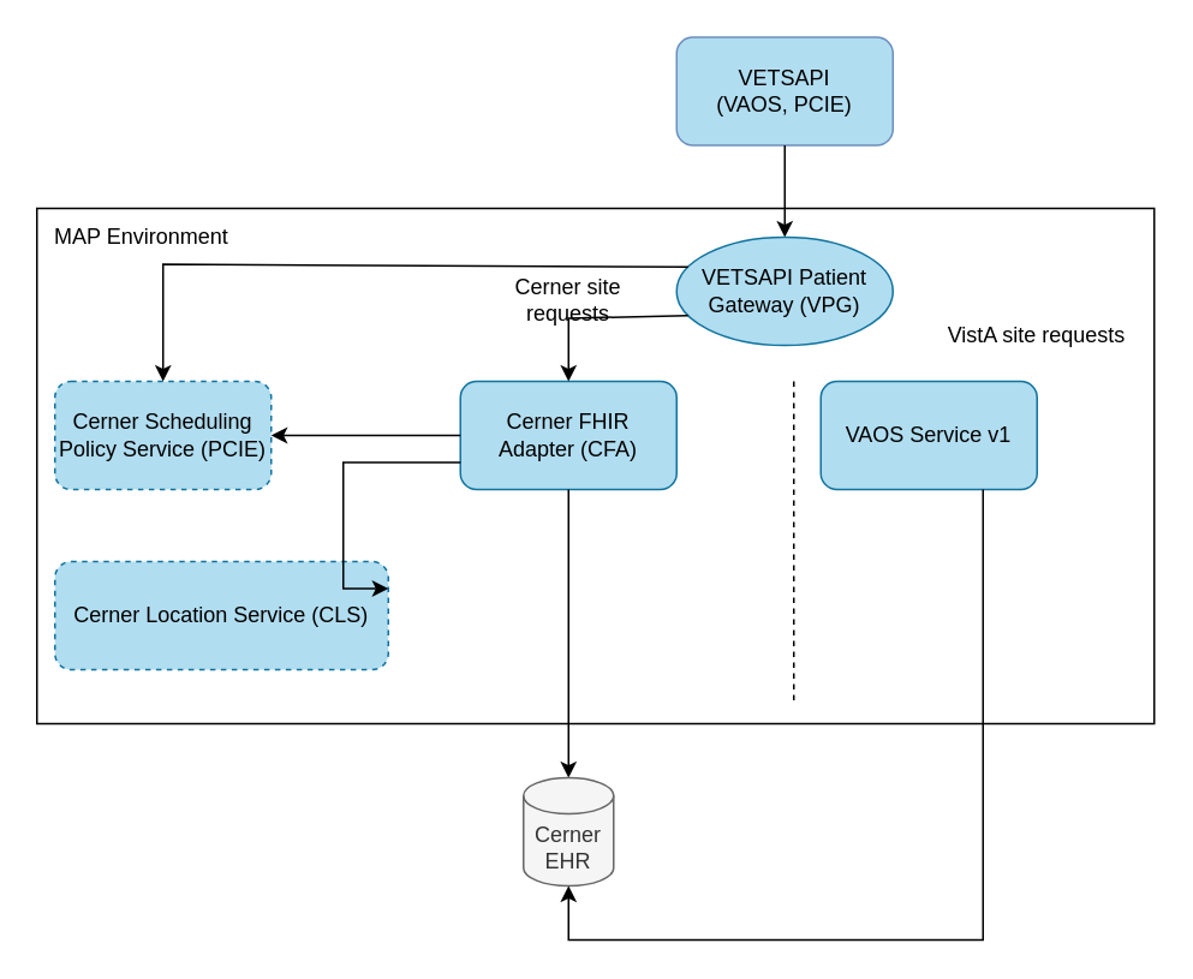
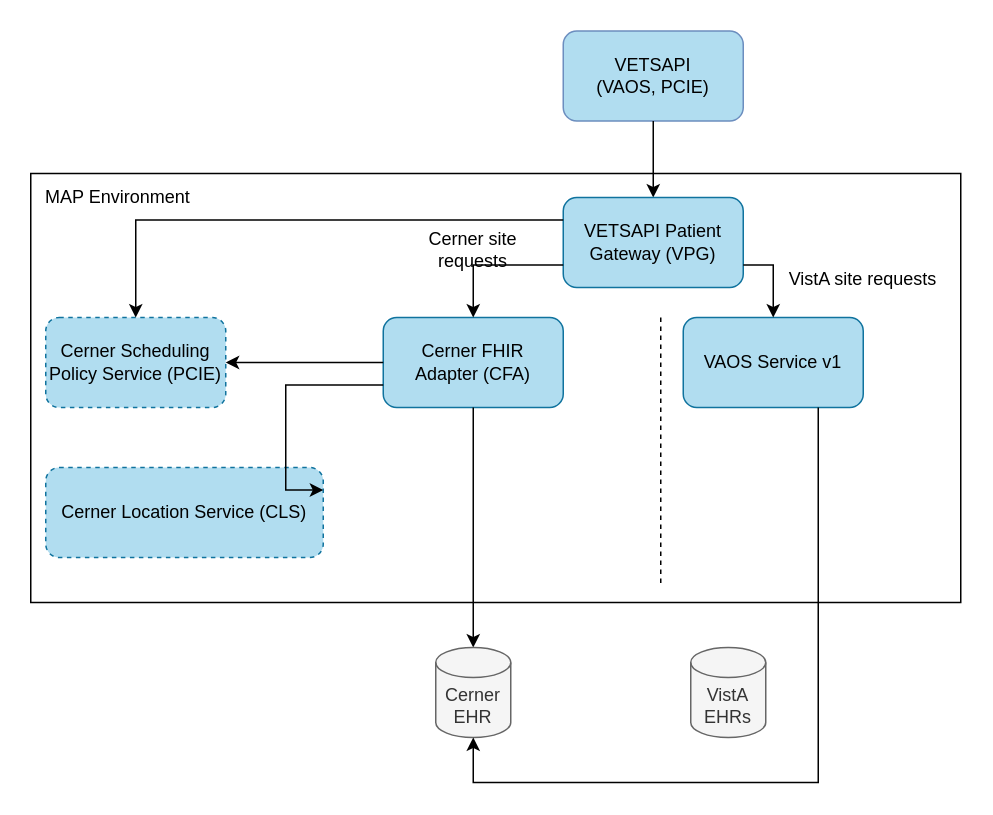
  <mxCell id="0" />
  <mxCell id="1" parent="0" />
  <mxCell id="2" value="&lt;div&gt;MAP Environment&lt;/div&gt;" style="rounded=0;whiteSpace=wrap;html=1;fillColor=none;align=left;verticalAlign=top;spacingTop=4;spacing=0;spacingLeft=10;" vertex="1" parent="1"><mxGeometry x="20" y="115" width="620" height="286" as="geometry" /></mxCell>
  <mxCell id="3" value="Cerner FHIR&lt;br&gt;Adapter (CFA)" style="rounded=1;whiteSpace=wrap;html=1;fillColor=#b1ddf0;strokeColor=#10739e;" vertex="1" parent="1"><mxGeometry x="255" y="211" width="120" height="60" as="geometry" /></mxCell>
  <mxCell id="4" value="&lt;div&gt;VETSAPI&lt;br&gt;(VAOS, PCIE)&lt;br&gt;&lt;/div&gt;" style="rounded=1;whiteSpace=wrap;html=1;fillColor=#b1ddf0;strokeColor=#6c8ebf;" vertex="1" parent="1"><mxGeometry x="375" y="20" width="120" height="60" as="geometry" /></mxCell>
  <mxCell id="5" value="" style="endArrow=classic;html=1;rounded=0;exitX=0.5;exitY=1;exitDx=0;exitDy=0;entryX=0.5;entryY=0;entryDx=0;entryDy=0;" edge="1" parent="1" source="4" target="13"><mxGeometry width="50" height="50" relative="1" as="geometry"><mxPoint x="290" y="361" as="sourcePoint" /><mxPoint x="340" y="311" as="targetPoint" /></mxGeometry></mxCell>
  <mxCell id="6" value="" style="endArrow=classic;html=1;rounded=0;exitX=0.5;exitY=1;exitDx=0;exitDy=0;entryX=0.5;entryY=0;entryDx=0;entryDy=0;entryPerimeter=0;" edge="1" parent="1" source="3" target="9"><mxGeometry width="50" height="50" relative="1" as="geometry"><mxPoint x="325" y="111" as="sourcePoint" /><mxPoint x="315" y="313" as="targetPoint" /></mxGeometry></mxCell>
  <mxCell id="7" value="Cerner Location Service (CLS)" style="rounded=1;whiteSpace=wrap;html=1;fillColor=#b1ddf0;strokeColor=#10739e;dashed=1;strokeWidth=1;" vertex="1" parent="1"><mxGeometry x="30" y="311" width="185" height="60" as="geometry" /></mxCell>
  <mxCell id="8" value="Cerner Scheduling Policy Service (PCIE)" style="rounded=1;whiteSpace=wrap;html=1;fillColor=#b1ddf0;strokeColor=#10739e;dashed=1;" vertex="1" parent="1"><mxGeometry x="30" y="211" width="120" height="60" as="geometry" /></mxCell>
  <mxCell id="9" value="Cerner EHR" style="shape=cylinder3;whiteSpace=wrap;html=1;boundedLbl=1;backgroundOutline=1;size=10;fillColor=#f5f5f5;fontColor=#333333;strokeColor=#666666;" vertex="1" parent="1"><mxGeometry x="290" y="431" width="50" height="60" as="geometry" /></mxCell>
+ <mxCell id="10" value="VistA EHRs" style="shape=cylinder3;whiteSpace=wrap;html=1;boundedLbl=1;backgroundOutline=1;size=10;fillColor=#f5f5f5;fontColor=#333333;strokeColor=#666666;" vertex="1" parent="1"><mxGeometry x="460" y="431" width="50" height="60" as="geometry" /></mxCell>
  <mxCell id="11" value="" style="endArrow=classic;html=1;rounded=0;exitX=0;exitY=0.75;exitDx=0;exitDy=0;entryX=1;entryY=0.25;entryDx=0;entryDy=0;" edge="1" parent="1" source="3" target="7"><mxGeometry width="50" height="50" relative="1" as="geometry"><mxPoint x="290" y="381" as="sourcePoint" /><mxPoint x="340" y="331" as="targetPoint" /><Array as="points"><mxPoint x="190" y="256" /><mxPoint x="190" y="326" /></Array></mxGeometry></mxCell>
  <mxCell id="12" value="" style="endArrow=classic;html=1;rounded=0;exitX=0;exitY=0.5;exitDx=0;exitDy=0;entryX=1;entryY=0.5;entryDx=0;entryDy=0;" edge="1" parent="1" source="3" target="8"><mxGeometry width="50" height="50" relative="1" as="geometry"><mxPoint x="200" y="321" as="sourcePoint" /><mxPoint x="160" y="231" as="targetPoint" /></mxGeometry></mxCell>
- <mxCell id="13" value="VETSAPI Patient Gateway (VPG)" style="ellipse;whiteSpace=wrap;html=1;fillColor=#b1ddf0;strokeColor=#10739e;" vertex="1" parent="1"><mxGeometry x="375" y="131" width="120" height="60" as="geometry" /></mxCell>
+ <mxCell id="13" value="VETSAPI Patient Gateway (VPG)" style="rounded=1;whiteSpace=wrap;html=1;fillColor=#b1ddf0;strokeColor=#10739e;" vertex="1" parent="1"><mxGeometry x="375" y="131" width="120" height="60" as="geometry" /></mxCell>
  <mxCell id="14" value="" style="endArrow=classic;html=1;rounded=0;exitX=0;exitY=0.75;exitDx=0;exitDy=0;entryX=0.5;entryY=0;entryDx=0;entryDy=0;" edge="1" parent="1" source="13" target="3"><mxGeometry width="50" height="50" relative="1" as="geometry"><mxPoint x="435" y="221" as="sourcePoint" /><mxPoint x="325" y="181" as="targetPoint" /><Array as="points"><mxPoint x="315" y="176" /></Array></mxGeometry></mxCell>
  <mxCell id="15" value="VAOS Service v1" style="rounded=1;whiteSpace=wrap;html=1;fillColor=#b1ddf0;strokeColor=#10739e;" vertex="1" parent="1"><mxGeometry x="455" y="211" width="120" height="60" as="geometry" /></mxCell>
+ <mxCell id="16" value="" style="endArrow=classic;html=1;rounded=0;exitX=1;exitY=0.75;exitDx=0;exitDy=0;entryX=0.5;entryY=0;entryDx=0;entryDy=0;" edge="1" parent="1" source="13" target="15"><mxGeometry width="50" height="50" relative="1" as="geometry"><mxPoint x="445" y="211" as="sourcePoint" /><mxPoint x="600" y="241" as="targetPoint" /><Array as="points"><mxPoint x="515" y="176" /></Array></mxGeometry></mxCell>
  <mxCell id="17" value="" style="endArrow=none;dashed=1;html=1;rounded=0;" edge="1" parent="1"><mxGeometry width="50" height="50" relative="1" as="geometry"><mxPoint x="440" y="211" as="sourcePoint" /><mxPoint x="440" y="391" as="targetPoint" /></mxGeometry></mxCell>
  <mxCell id="18" value="Cerner site requests" style="text;html=1;strokeColor=none;fillColor=none;align=center;verticalAlign=middle;whiteSpace=wrap;rounded=0;" vertex="1" parent="1"><mxGeometry x="260" y="151" width="110" height="30" as="geometry" /></mxCell>
  <mxCell id="19" value="VistA site requests" style="text;html=1;strokeColor=none;fillColor=none;align=center;verticalAlign=middle;whiteSpace=wrap;rounded=0;" vertex="1" parent="1"><mxGeometry x="520" y="171" width="110" height="30" as="geometry" /></mxCell>
  <mxCell id="20" value="" style="endArrow=classic;html=1;rounded=0;exitX=0.75;exitY=1;exitDx=0;exitDy=0;entryX=0.5;entryY=1;entryDx=0;entryDy=0;entryPerimeter=0;" edge="1" parent="1" source="15" target="9"><mxGeometry width="50" height="50" relative="1" as="geometry"><mxPoint x="660" y="395" as="sourcePoint" /><mxPoint x="660" y="531" as="targetPoint" /><Array as="points"><mxPoint x="545" y="521" /><mxPoint x="315" y="521" /></Array></mxGeometry></mxCell>
  <mxCell id="21" value="" style="endArrow=classic;html=1;rounded=0;exitX=0;exitY=0.25;exitDx=0;exitDy=0;entryX=0.5;entryY=0;entryDx=0;entryDy=0;" edge="1" parent="1" source="13" target="8"><mxGeometry width="50" height="50" relative="1" as="geometry"><mxPoint x="385" y="186" as="sourcePoint" /><mxPoint x="325" y="221" as="targetPoint" /><Array as="points"><mxPoint x="90" y="146" /></Array></mxGeometry></mxCell>
